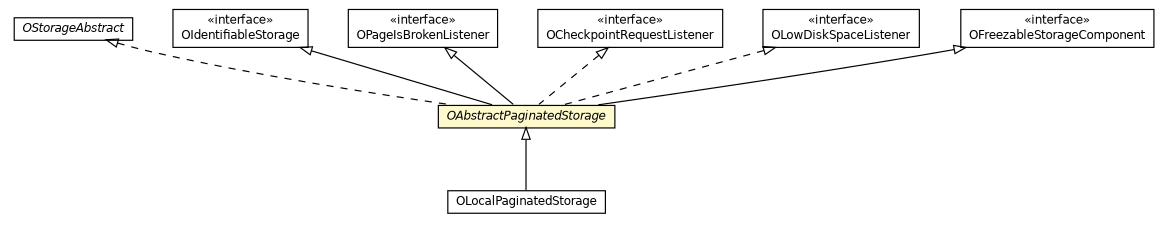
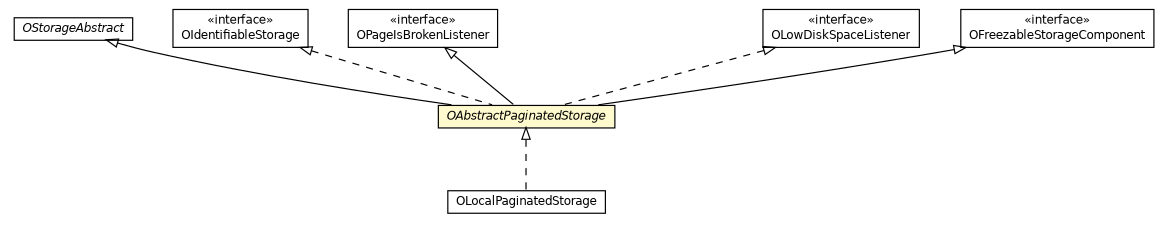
  digraph {
    nodesep=0.25
    ranksep=0.5
    node [fontcolor=black fontname=Helvetica fontsize=10.0 shape=plaintext]
    edge [arrowtail=empty dir=back fontname=Helvetica fontsize=10 headport=p labelfontname=Helvetica labelfontsize=10 tailport=p style=dashed]
    n1 [label=<<table title="com.orientechnologies.orient.core.storage.OStorageAbstract" border="0" cellborder="1" cellspacing="0" cellpadding="2" port="p" href="../../OStorageAbstract.html"> 		<tr><td><table border="0" cellspacing="0" cellpadding="1"> <tr><td align="center" balign="center"><font face="Helvetica-Oblique"> OStorageAbstract </font></td></tr> 		</table></td></tr> 		</table>>]
    n2 [label=<<table title="com.orientechnologies.orient.core.storage.impl.local.OAbstractPaginatedStorage" border="0" cellborder="1" cellspacing="0" cellpadding="2" port="p" bgcolor="lemonChiffon" href="./OAbstractPaginatedStorage.html"> 		<tr><td><table border="0" cellspacing="0" cellpadding="1"> <tr><td align="center" balign="center"><font face="Helvetica-Oblique"> OAbstractPaginatedStorage </font></td></tr> 		</table></td></tr> 		</table>>]
    n3 [label=<<table title="com.orientechnologies.orient.core.storage.disk.OLocalPaginatedStorage" border="0" cellborder="1" cellspacing="0" cellpadding="2" port="p" href="../../disk/OLocalPaginatedStorage.html"> 		<tr><td><table border="0" cellspacing="0" cellpadding="1"> <tr><td align="center" balign="center"> OLocalPaginatedStorage </td></tr> 		</table></td></tr> 		</table>>]
    n4 [label=<<table title="com.orientechnologies.orient.core.storage.OIdentifiableStorage" border="0" cellborder="1" cellspacing="0" cellpadding="2" port="p" href="../../OIdentifiableStorage.html"> 		<tr><td><table border="0" cellspacing="0" cellpadding="1"> <tr><td align="center" balign="center"> &#171;interface&#187; </td></tr> <tr><td align="center" balign="center"> OIdentifiableStorage </td></tr> 		</table></td></tr> 		</table>>]
    n5 [label=<<table title="com.orientechnologies.orient.core.storage.impl.local.OPageIsBrokenListener" border="0" cellborder="1" cellspacing="0" cellpadding="2" port="p" href="./OPageIsBrokenListener.html"> 		<tr><td><table border="0" cellspacing="0" cellpadding="1"> <tr><td align="center" balign="center"> &#171;interface&#187; </td></tr> <tr><td align="center" balign="center"> OPageIsBrokenListener </td></tr> 		</table></td></tr> 		</table>>]
-   n6 [label=<<table title="com.orientechnologies.orient.core.storage.impl.local.OCheckpointRequestListener" border="0" cellborder="1" cellspacing="0" cellpadding="2" port="p" href="./OCheckpointRequestListener.html"> 		<tr><td><table border="0" cellspacing="0" cellpadding="1"> <tr><td align="center" balign="center"> &#171;interface&#187; </td></tr> <tr><td align="center" balign="center"> OCheckpointRequestListener </td></tr> 		</table></td></tr> 		</table>>]
    n7 [label=<<table title="com.orientechnologies.orient.core.storage.impl.local.OLowDiskSpaceListener" border="0" cellborder="1" cellspacing="0" cellpadding="2" port="p" href="./OLowDiskSpaceListener.html"> 		<tr><td><table border="0" cellspacing="0" cellpadding="1"> <tr><td align="center" balign="center"> &#171;interface&#187; </td></tr> <tr><td align="center" balign="center"> OLowDiskSpaceListener </td></tr> 		</table></td></tr> 		</table>>]
    n8 [label=<<table title="com.orientechnologies.orient.core.storage.impl.local.OFreezableStorageComponent" border="0" cellborder="1" cellspacing="0" cellpadding="2" port="p" href="./OFreezableStorageComponent.html"> 		<tr><td><table border="0" cellspacing="0" cellpadding="1"> <tr><td align="center" balign="center"> &#171;interface&#187; </td></tr> <tr><td align="center" balign="center"> OFreezableStorageComponent </td></tr> 		</table></td></tr> 		</table>>]
-   n1 -> n2
-   n2 -> n3 [style=""]
-   n4 -> n2 [style=solid]
+   n1 -> n2 [style=""]
+   n2 -> n3
+   n4 -> n2
    n5 -> n2 [style=solid]
-   n6 -> n2
    n7 -> n2
    n8 -> n2 [style=solid]
  }
